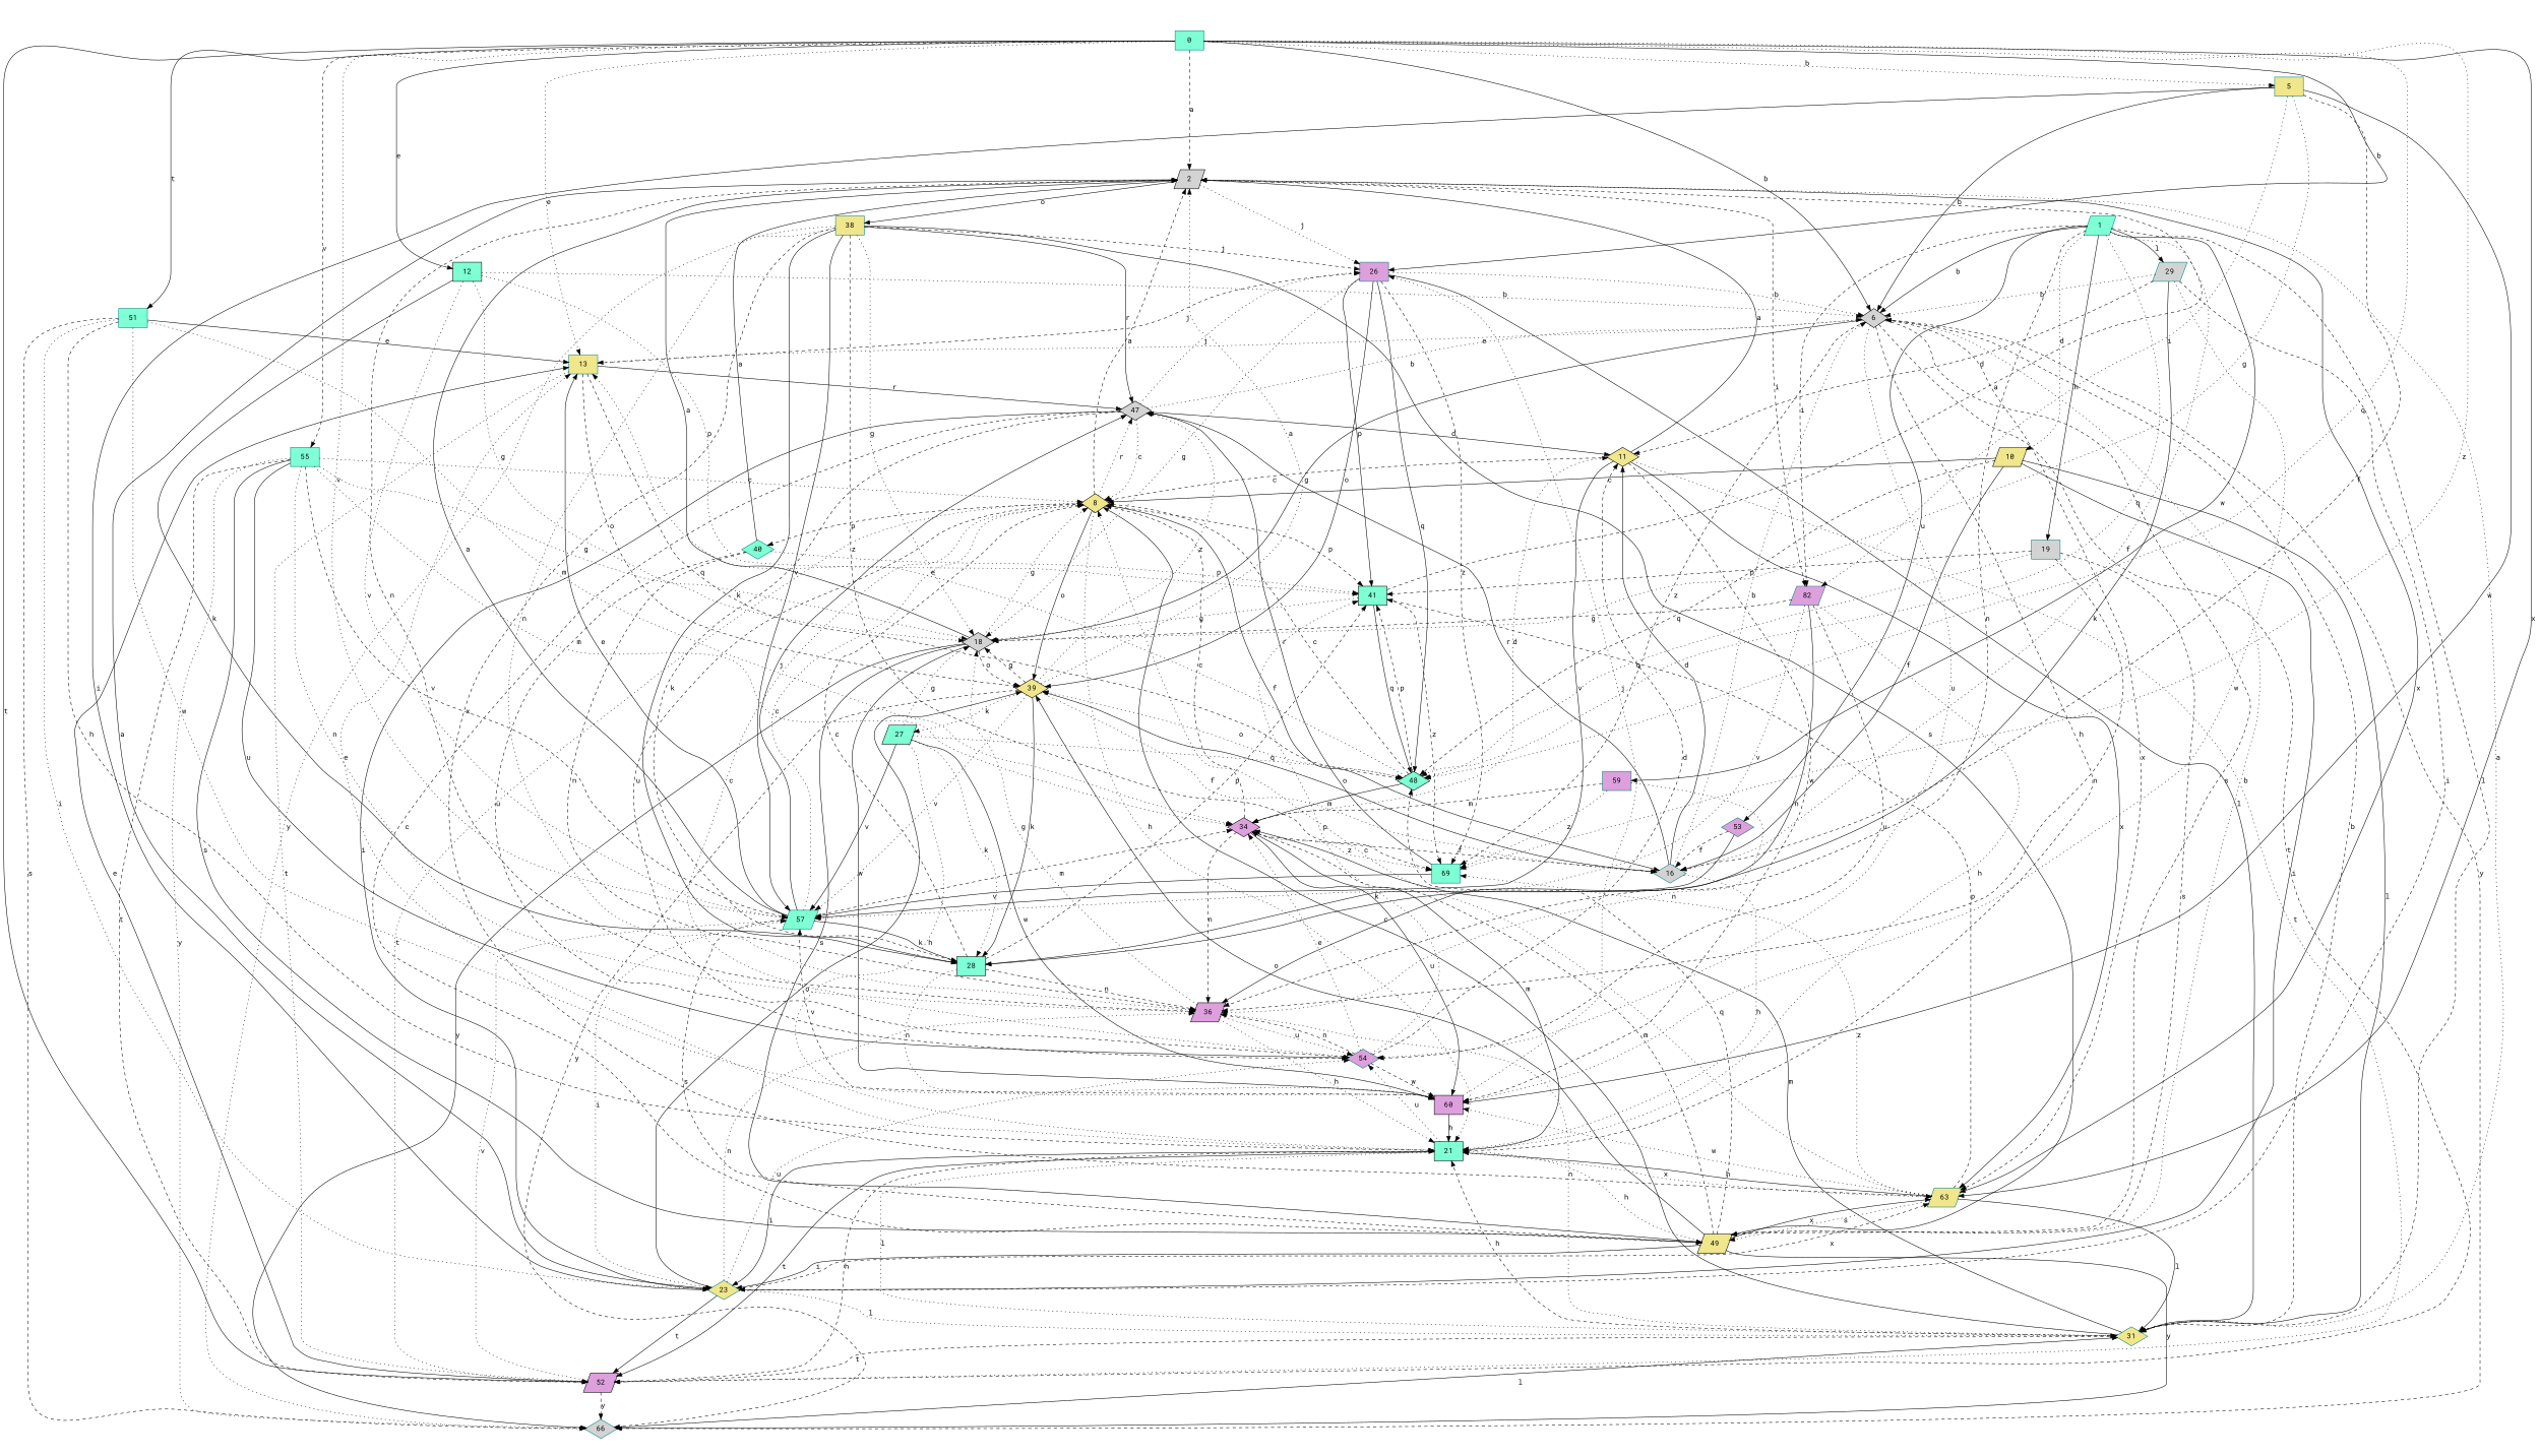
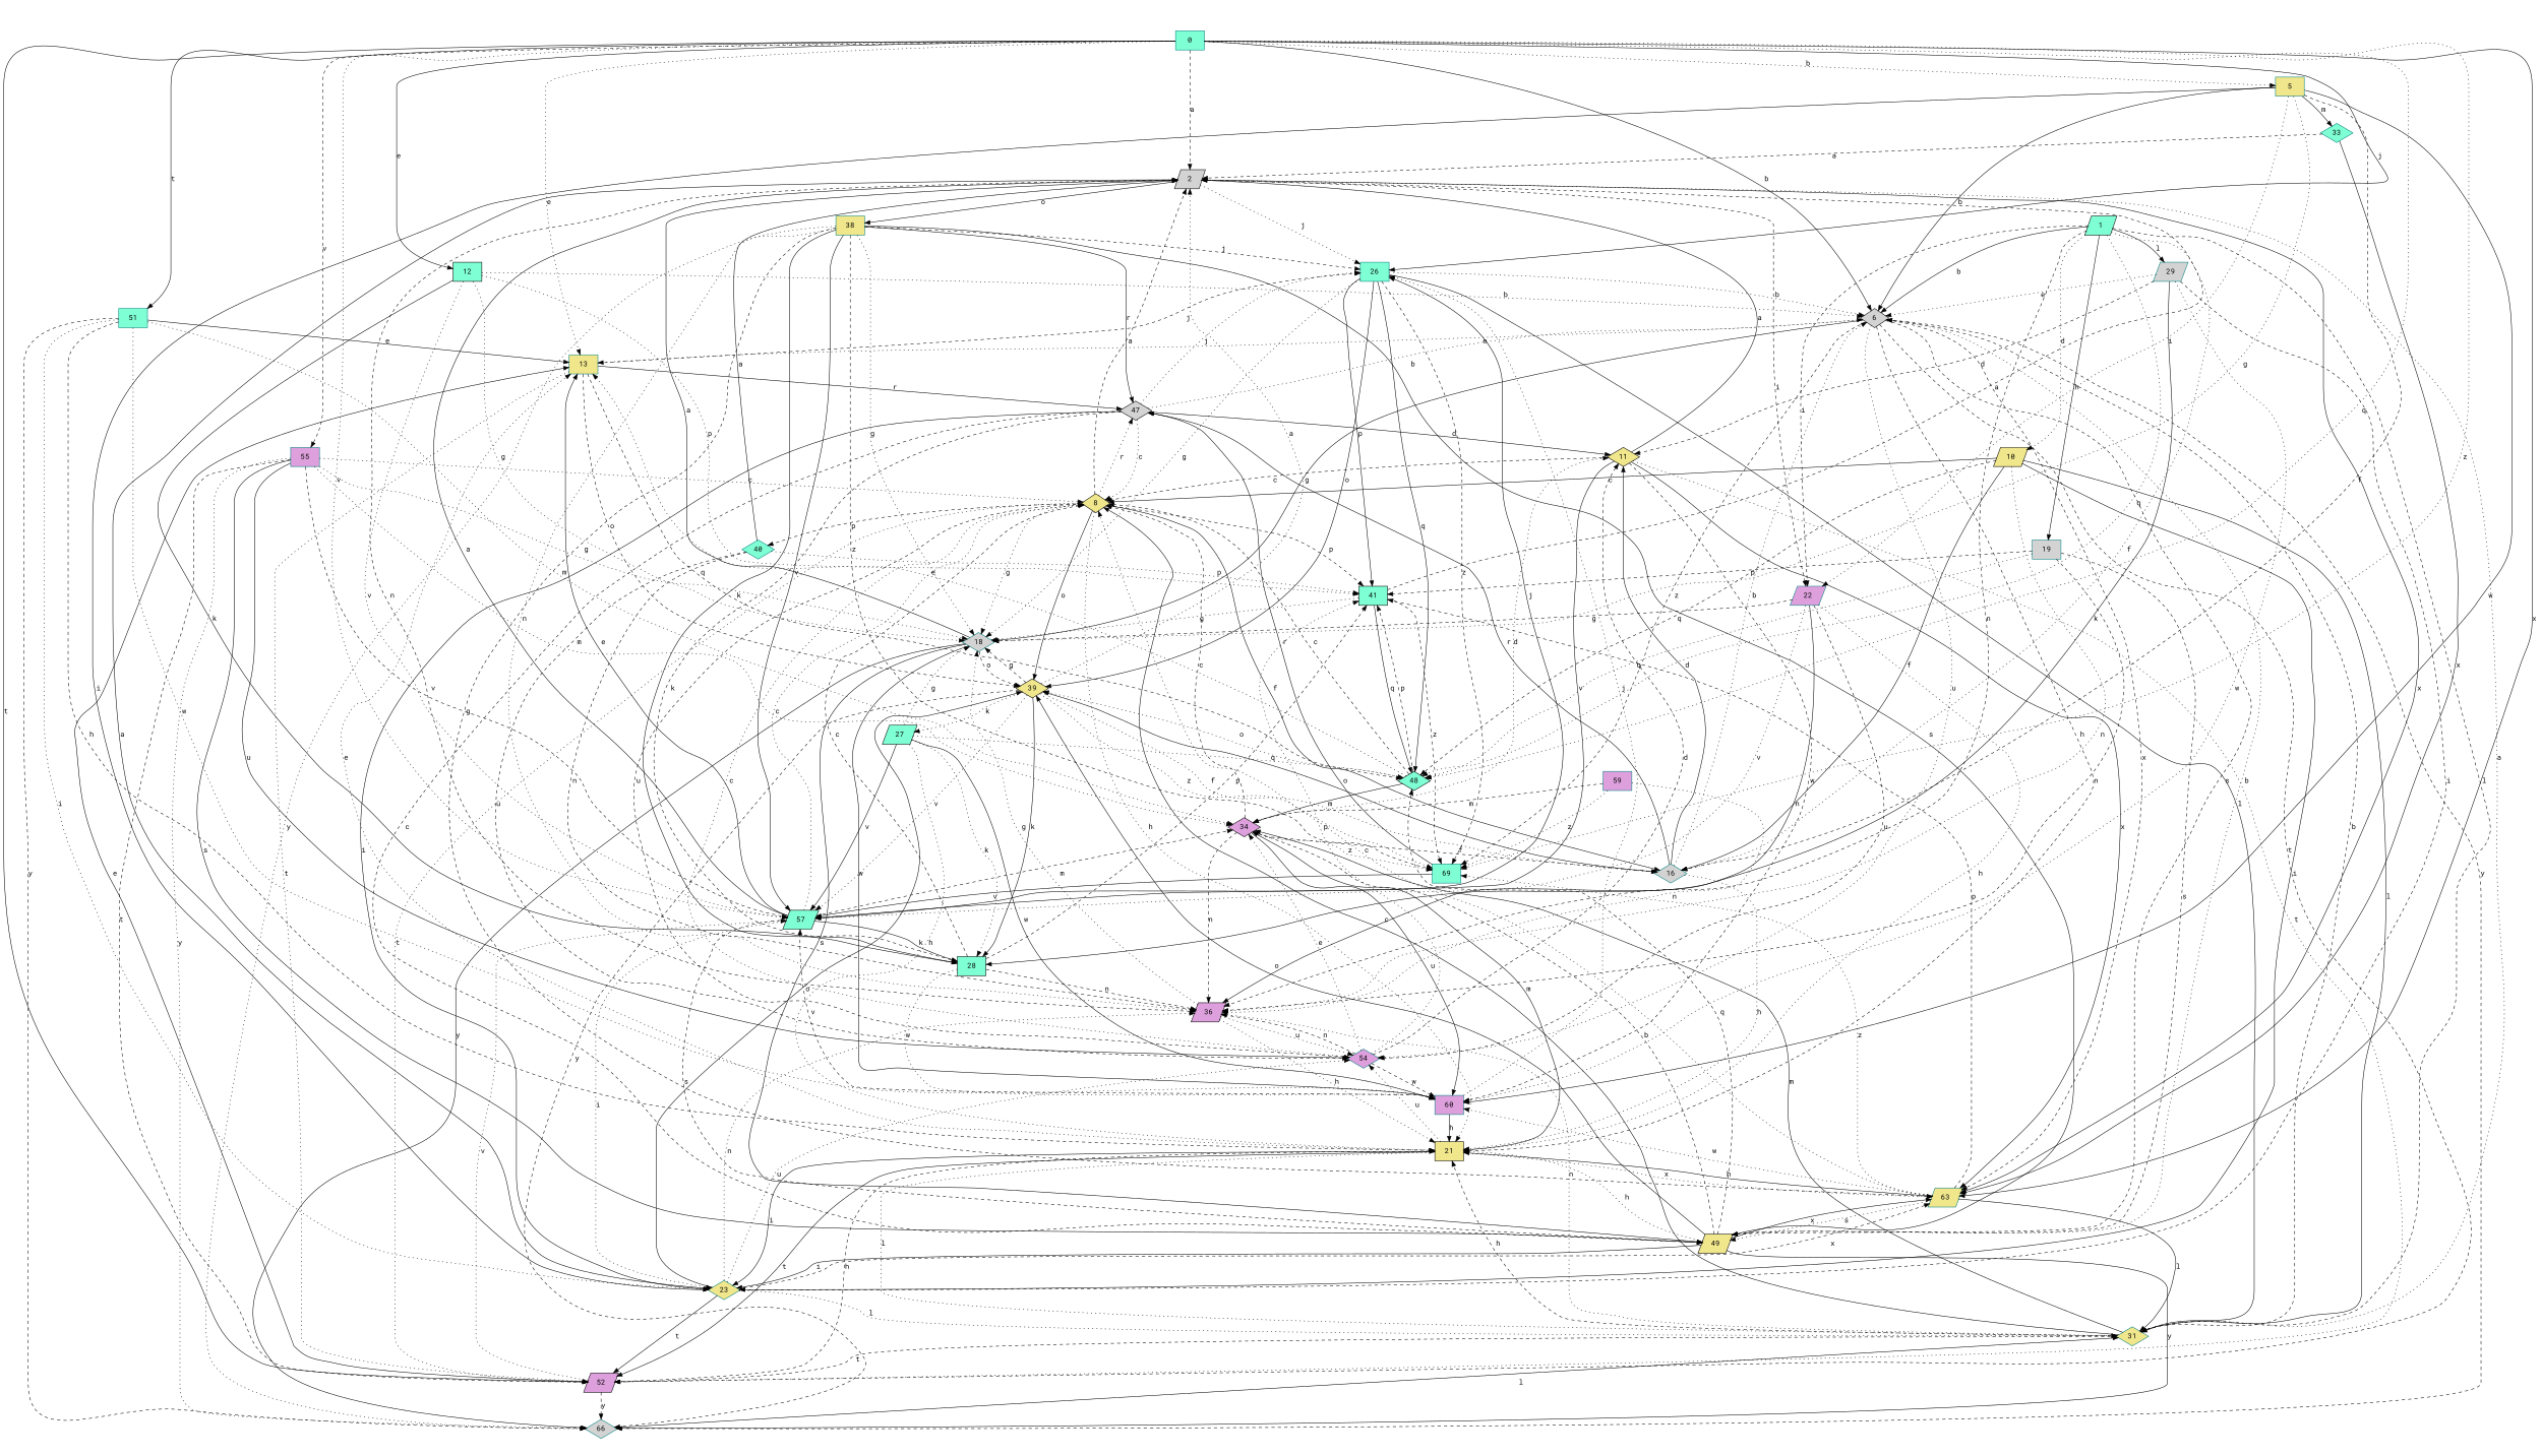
  strict digraph {
    fontname="Roboto Mono"
    node [color=teal fillcolor=aquamarine fontname="Roboto Mono" shape=diamond style=filled]
    edge [fontname="Roboto Mono" style=dotted]
    0 [shape=box]
    2 [color=black fillcolor=lightgrey shape=parallelogram]
    5 [fillcolor=khaki shape=box]
    6 [color=black fillcolor=lightgrey]
    12 [color=black shape=box]
    13 [fillcolor=khaki shape=box]
-   26 [fillcolor=plum shape=box]
+   26 [shape=box]
    n8 [color=black label=48]
    51 [shape=box]
    52 [color=black fillcolor=plum shape=parallelogram]
-   55 [shape=box]
-   57 [shape=parallelogram]
+   55 [fillcolor=plum shape=box]
+   57 [color=black shape=parallelogram]
    63 [fillcolor=khaki shape=parallelogram]
    69 [shape=box]
-   22 [fillcolor=plum shape=parallelogram label=82]
+   22 [fillcolor=plum shape=parallelogram]
    36 [color=black fillcolor=plum shape=parallelogram]
    38 [fillcolor=khaki shape=box]
    16 [fillcolor=lightgrey]
-   18 [color=black fillcolor=lightgrey]
+   18 [fillcolor=lightgrey]
    23 [fillcolor=khaki]
-   60 [color=black fillcolor=plum shape=box]
-   21 [color=black shape=box]
+   33
+   60 [fillcolor=plum shape=box]
+   21 [color=black fillcolor=khaki shape=box]
    49 [color=black fillcolor=khaki shape=parallelogram]
    54 [fillcolor=plum]
    66 [fillcolor=lightgrey]
    41 [color=black shape=box]
    28 [color=black shape=box]
    39 [color=black fillcolor=khaki]
    47 [color=black fillcolor=lightgrey]
    31 [fillcolor=khaki]
    8 [color=black fillcolor=khaki]
    34 [color=black fillcolor=plum]
-   1 [shape=parallelogram]
+   1 [color=black shape=parallelogram]
    10 [color=black fillcolor=khaki shape=parallelogram]
    19 [fillcolor=lightgrey shape=box]
    29 [fillcolor=lightgrey shape=parallelogram]
-   53 [fillcolor=plum]
    59 [fillcolor=plum shape=box]
    11 [color=black fillcolor=khaki]
    40
    27 [color=black shape=parallelogram]
    0 -> 2 [label=a style=dashed]
    0 -> 5 [label=b]
    0 -> 6 [label=b style=solid]
    0 -> 12 [label=e style=solid]
    0 -> 13 [label=e]
-   0 -> 26 [label=b style=solid]
+   0 -> 26 [label=j style=solid]
    0 -> n8 [label=q]
    0 -> 51 [label=t style=solid]
    0 -> 52 [label=t style=solid]
    0 -> 55 [label=v style=dashed]
    0 -> 57 [label=v]
    0 -> 63 [label=x style=solid]
    0 -> 69 [label=z]
    2 -> 26 [label=j]
    2 -> 63 [label=x style=solid]
    2 -> 22 [label=i style=dashed]
    2 -> 36 [label=n style=dashed]
    2 -> 38 [label=o style=solid]
    5 -> 6 [label=b style=solid]
    5 -> 22 [label=i]
    5 -> 16 [label=f style=dashed]
    5 -> 18 [label=g]
    5 -> 23 [label=i style=solid]
+   5 -> 33 [label=m style=solid]
    5 -> 60 [label=w style=solid]
    6 -> 13 [label=e]
    6 -> 52 [label=t style=dashed]
    6 -> 63 [label=x style=dashed]
    6 -> 69 [label=z style=dashed]
    6 -> 18 [label=g style=solid]
    6 -> 21 [label=h style=dashed]
    6 -> 49 [label=s style=dashed]
    6 -> 54 [label=u]
    6 -> 66 [label=y style=dashed]
    12 -> 6 [label=b]
    12 -> 57 [label=v]
    12 -> 18 [label=g]
    12 -> 41 [label=p]
    12 -> 28 [label=k style=solid]
    13 -> 26 [label=j style=dashed]
    13 -> n8 [label=q style=dashed]
    13 -> 52 [label=t]
    13 -> 39 [label=o style=dashed]
    13 -> 47 [label=r style=solid]
    26 -> 6 [label=b]
    26 -> n8 [label=q style=solid]
    26 -> 69 [label=z style=dashed]
    26 -> 18 [label=g]
    26 -> 41 [label=p style=solid]
    26 -> 39 [label=o style=solid]
    26 -> 31 [label=l style=solid]
    n8 -> 13 [label=e]
    n8 -> 41 [label=p style=dashed]
    n8 -> 39 [label=o]
    n8 -> 8 [label=c style=dashed]
    n8 -> 34 [label=m style=solid]
    51 -> 13 [label=e style=solid]
    51 -> 23 [label=i]
    51 -> 60 [label=w]
    51 -> 21 [label=h style=dashed]
-   51 -> 66 [label=s style=dashed]
+   51 -> 66 [label=y style=dashed]
    51 -> 34 [label=m]
    52 -> 13 [label=e style=solid]
    52 -> 57 [label=v]
    52 -> 21 [label=h style=dashed]
    52 -> 66 [label=y style=dashed]
    55 -> 52 [label=t style=dashed]
    55 -> 57 [label=v style=dashed]
-   55 -> 36 [label=n]
+   10 -> 36 [label=n]
    55 -> 18 [label=g]
    55 -> 49 [label=s style=solid]
    55 -> 54 [label=u style=solid]
    55 -> 66 [label=y]
    55 -> 8 [label=c]
    55 -> 34 [label=m]
    57 -> 2 [label=a style=solid]
    57 -> 13 [label=e style=solid]
-   57 -> 47 [label=j style=solid]
+   57 -> 26 [label=j style=solid]
    57 -> 23 [label=i]
    57 -> 49 [label=s style=dashed]
    57 -> 28 [label=k style=solid]
    57 -> 8 [label=c]
    57 -> 34 [label=m style=dashed]
    63 -> 69 [label=z]
    63 -> 60 [label=w]
    63 -> 21 [label=h style=solid]
    63 -> 49 [label=s]
    63 -> 41 [label=p style=dashed]
    63 -> 31 [label=l style=solid]
    63 -> 8 [label=c]
    69 -> 57 [label=v style=solid]
    69 -> 47 [label=r style=solid]
    22 -> 57 [label=v]
    22 -> 36 [label=n style=solid]
    22 -> 18 [label=g style=dashed]
    22 -> 21 [label=h]
    22 -> 54 [label=u style=dashed]
    36 -> 18 [label=g]
    36 -> 21 [label=h]
    36 -> 54 [label=u]
    38 -> 26 [label=j style=dashed]
    38 -> 57 [label=v style=solid]
-   38 -> 63 [label=x style=dashed]
+   38 -> 63 [label=g style=dashed]
    38 -> 69 [label=z style=dashed]
    38 -> 36 [label=n]
    38 -> 18 [label=g]
    38 -> 49 [label=s style=solid]
    38 -> 66 [label=y]
    38 -> 28 [label=k style=solid]
    38 -> 47 [label=r style=solid]
    16 -> 6 [label=b]
    16 -> 21 [label=h]
    16 -> 39 [label=o style=solid]
    16 -> 47 [label=r style=solid]
    16 -> 11 [label=d style=solid]
    18 -> 2 [label=a style=solid]
    18 -> 60 [label=w style=solid]
    18 -> 49 [label=s style=solid]
    18 -> 66 [label=y style=solid]
    18 -> 39 [label=o style=dashed]
    23 -> 2 [label=a style=solid]
    23 -> 52 [label=t style=solid]
    23 -> 63 [label=x style=dashed]
    23 -> 36 [label=n]
    23 -> 54 [label=u]
    23 -> 39 [label=o style=solid]
    23 -> 31 [label=l]
+   33 -> 2 [label=a style=dashed]
+   33 -> 63 [label=x style=solid]
    60 -> 26 [label=j]
    60 -> 57 [label=v style=dashed]
    60 -> 21 [label=h style=solid]
    21 -> 13 [label=e]
    21 -> 52 [label=t style=solid]
    21 -> 63 [label=x]
    21 -> 23 [label=i style=solid]
    21 -> 54 [label=u]
    21 -> 31 [label=l]
    21 -> 34 [label=m style=solid]
    49 -> 6 [label=b]
    49 -> n8 [label=q style=dashed]
    49 -> 63 [label=x style=solid]
    49 -> 23 [label=i style=solid]
    49 -> 21 [label=h]
    49 -> 66 [label=y style=solid]
    49 -> 39 [label=o style=solid]
-   49 -> 34 [label=m style=dashed]
+   49 -> 34 [label=b style=dashed]
    54 -> 36 [label=n style=dashed]
    54 -> 60 [label=w style=dashed]
    54 -> 41 [label=p]
    54 -> 8 [label=c]
    54 -> 34 [label=e]
    54 -> 11 [label=d style=dashed]
    66 -> 31 [label=l style=solid]
    41 -> 2 [label=a style=dashed]
    41 -> n8 [label=q style=solid]
    41 -> 69 [label=z style=dashed]
    41 -> 18 [label=g]
    28 -> 36 [label=n style=dashed]
-   28 -> 60 [label=n]
+   28 -> 60 [label=w]
    28 -> 41 [label=p style=dashed]
    28 -> 8 [label=c style=dashed]
    39 -> 2 [label=a]
    39 -> 57 [label=v]
-   39 -> 47 [label=z]
+   39 -> 69 [label=z]
    39 -> 16 [label=f]
    39 -> 18 [label=g style=dashed]
    39 -> 66 [label=y style=dashed]
    39 -> 28 [label=k style=solid]
    39 -> 27 [label=k]
    47 -> 6 [label=b]
    47 -> 26 [label=j]
    47 -> 23 [label=i style=solid]
    47 -> 49 [label=c style=dashed]
    47 -> 28 [label=k style=dashed]
    47 -> 8 [label=c]
    47 -> 11 [label=d style=solid]
    31 -> 2 [label=a]
    31 -> 6 [label=b style=dashed]
    31 -> 52 [label=t style=dashed]
    31 -> 36 [label=n]
    31 -> 21 [label=h style=dashed]
    31 -> 8 [label=c style=solid]
    31 -> 34 [label=m style=solid]
    8 -> 2 [label=a style=dashed]
    8 -> 52 [label=t]
    8 -> 16 [label=f style=solid]
-   18 -> 8 [label=g]
+   8 -> 18 [label=g]
    8 -> 21 [label=h]
    8 -> 54 [label=u style=dashed]
    8 -> 41 [label=p style=dashed]
    8 -> 39 [label=o style=solid]
    8 -> 47 [label=r]
    8 -> 40 [label=p style=dashed]
    34 -> 69 [label=z]
    34 -> 36 [label=n style=dashed]
    34 -> 16 [label=f style=dashed]
    34 -> 60 [label=u style=solid]
    34 -> 8 [label=c style=dashed]
    34 -> 11 [label=d]
    1 -> 6 [label=b style=solid]
    1 -> n8 [label=q]
    1 -> 22 [label=i style=dashed]
    1 -> 36 [label=n style=dashed]
    1 -> 16 [label=f]
    1 -> 31 [label=l style=dashed]
    1 -> 10 [label=d]
    1 -> 19 [label=h style=solid]
    1 -> 29 [label=l style=solid]
-   1 -> 53 [label=u style=solid]
-   1 -> 59 [label=w style=solid]
    10 -> n8 [label=q style=dashed]
    10 -> 16 [label=f style=solid]
    10 -> 23 [label=i style=solid]
    10 -> 31 [label=l style=solid]
    10 -> 8 [label=c style=solid]
    19 -> n8 [label=q]
    19 -> 36 [label=n style=dashed]
    19 -> 49 [label=s style=dashed]
    19 -> 41 [label=p style=dashed]
-   29 -> 6 [label=b]
+   29 -> 6 [label=e]
    29 -> 23 [label=i style=dashed]
    29 -> 60 [label=w]
    29 -> 28 [label=k style=solid]
    29 -> 11 [label=d style=dashed]
-   53 -> 16 [label=f style=dashed]
-   53 -> 28 [label=k style=solid]
    59 -> 69 [label=z]
    59 -> 36 [label=n]
    59 -> 34 [label=m style=dashed]
    11 -> 2 [label=a style=solid]
    11 -> 52 [label=t]
    11 -> 57 [label=v style=solid]
    11 -> 63 [label=x style=solid]
    11 -> 60 [label=w style=dashed]
    11 -> 8 [label=c style=dashed]
    40 -> 2 [label=a style=solid]
    40 -> 36 [label=n style=dashed]
    40 -> 54 [label=u style=dashed]
    40 -> 41 [label=p]
    27 -> n8 [label=q]
    27 -> 57 [label=v style=solid]
    27 -> 18 [label=g]
    27 -> 60 [label=w style=solid]
    27 -> 21 [label=h]
    27 -> 28 [label=k]
  }
